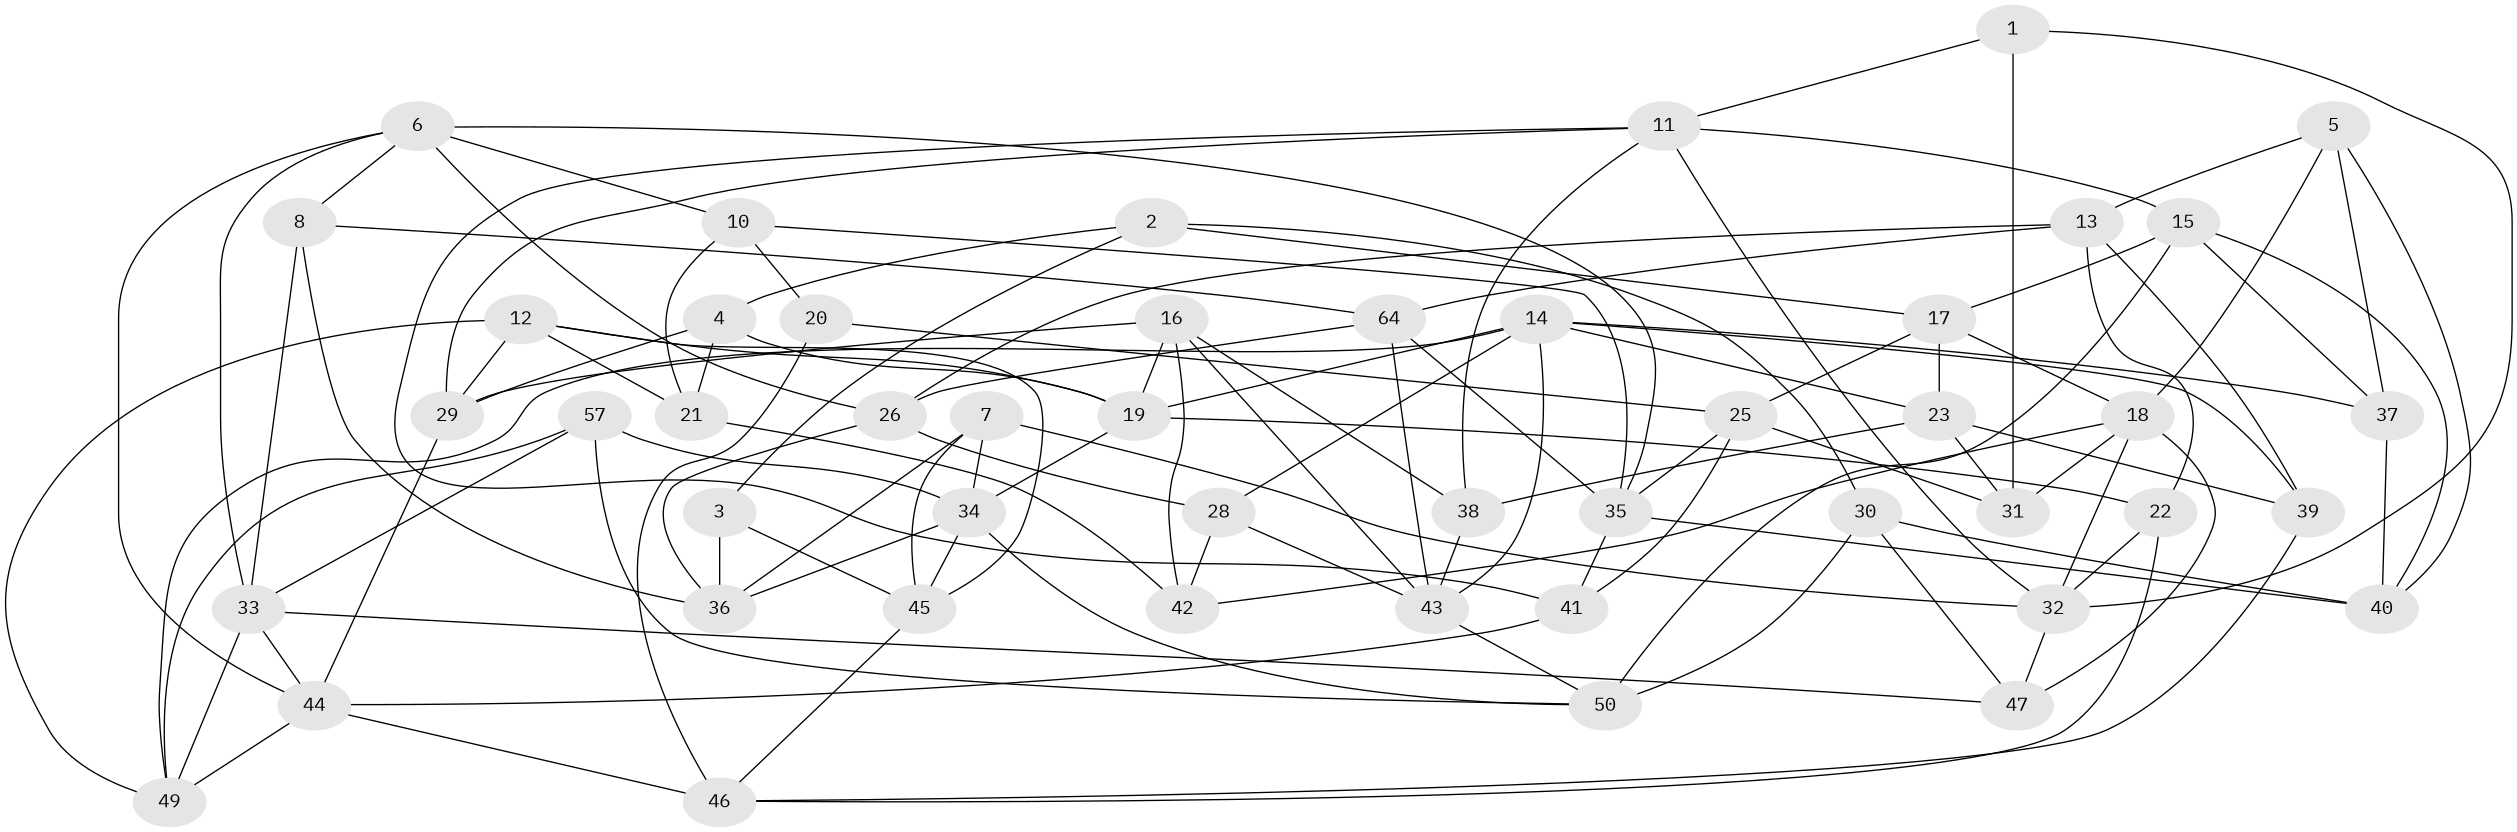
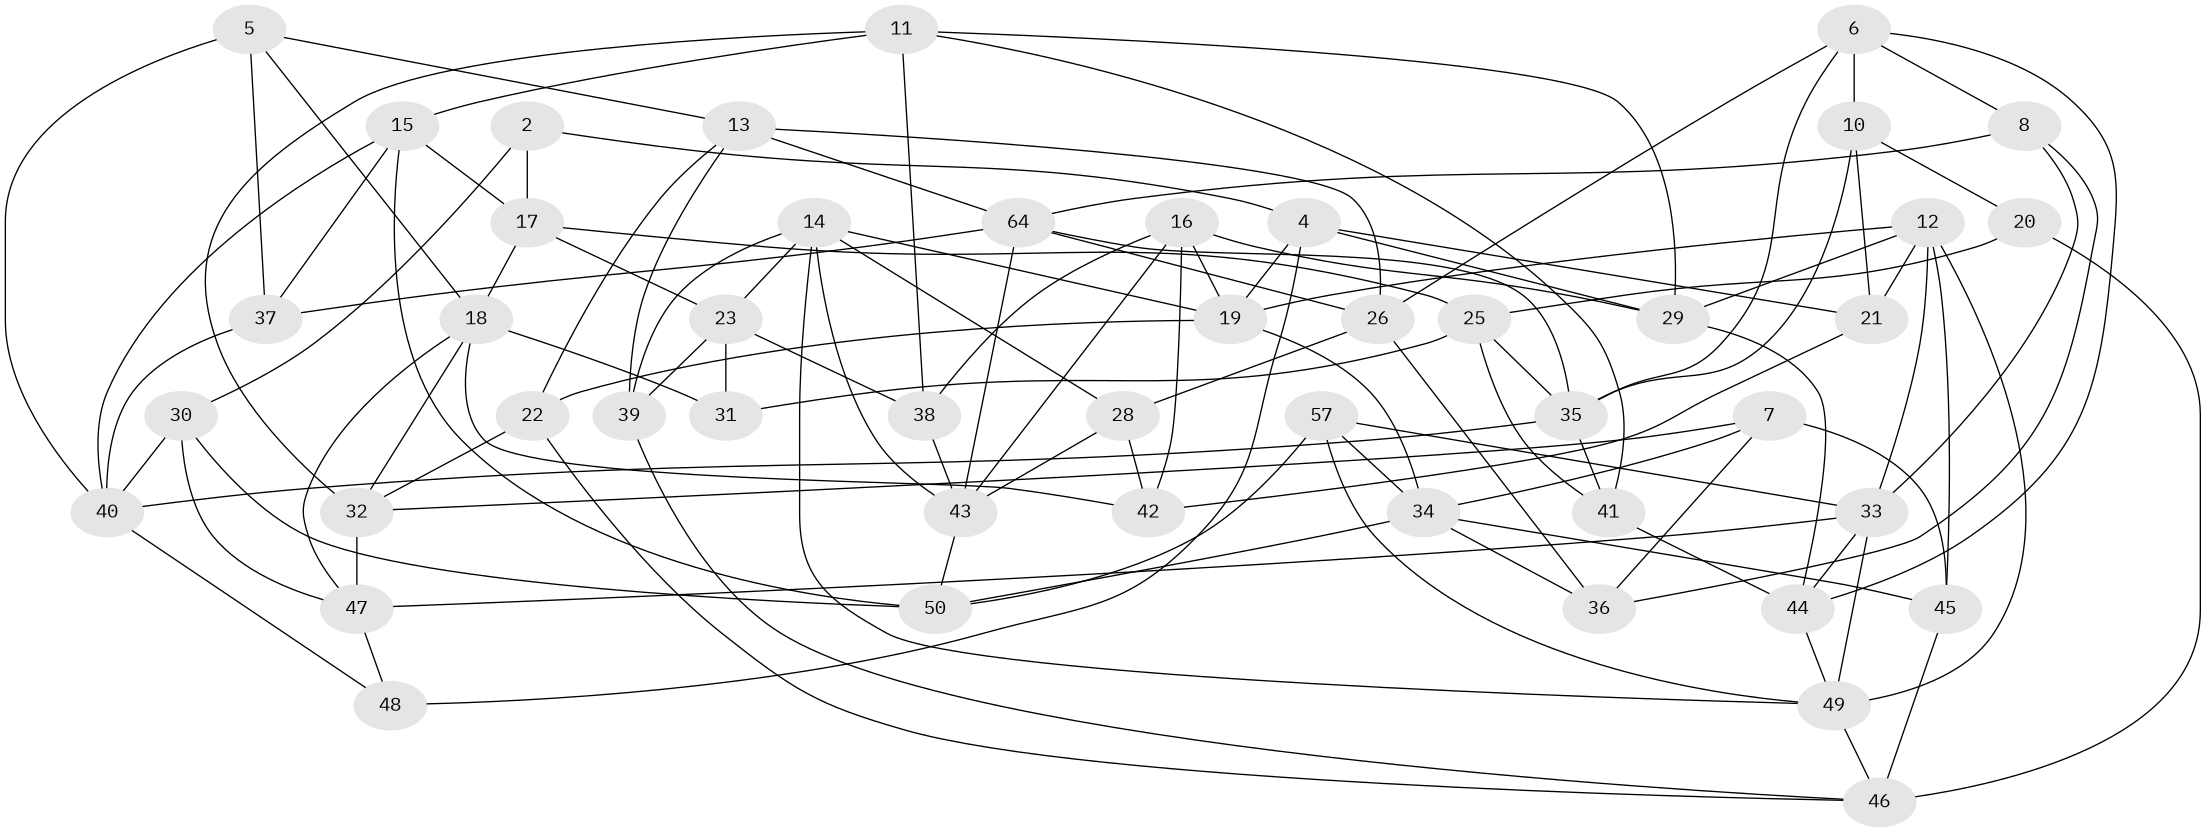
  graph {
    fontname="IBM Plex Mono"
    node [color=gray90 fontname="IBM Plex Mono" style=filled]
    edge [fontname="IBM Plex Mono" weight=1.0]
-   1
    11
    31
    32
    29
    15
    38
    41
    47
    2
-   3
    4
    17
    30
    36
    45
    19
    21
+   48
    18
    23
    25
    40
    50
    46
    34
    22
    42
    44
    5
    13
    37
    26
    n34 [label=64]
    39
    6
    8
    10
    33
    35
    20
    28
    49
    7
    43
    12
    14
    16
    n49 [label=57]
-   1 -- 11
-   1 -- 31 [weight=2.0]
-   1 -- 32
    11 -- 32
    11 -- 29
    11 -- 15
    11 -- 38
    11 -- 41
    32 -- 47
    29 -- 44
    15 -- 17
    15 -- 40
    15 -- 50 [weight=2.0]
    15 -- 37
    38 -- 43
    41 -- 44
-   2 -- 3
+   47 -- 48
    2 -- 4
    2 -- 17
    2 -- 30
-   3 -- 36 [weight=2.0]
-   3 -- 45
    4 -- 29
    4 -- 19
    4 -- 21
+   4 -- 48 [weight=2.0]
    17 -- 18
    17 -- 23
    17 -- 25 [weight=2.0]
    30 -- 47
    30 -- 40
    30 -- 50
    45 -- 46
    19 -- 34
    19 -- 22
    21 -- 42
    18 -- 31
    18 -- 32
    18 -- 47
    18 -- 42
    23 -- 31 [weight=2.0]
    23 -- 38
    23 -- 39
    25 -- 31
    25 -- 41
    25 -- 35
+   40 -- 48
    34 -- 36
    34 -- 45
    34 -- 50
    22 -- 32
    22 -- 46
-   44 -- 46
+   49 -- 46
    44 -- 49
    5 -- 18
    5 -- 40
    5 -- 13
    5 -- 37
    13 -- 22
    13 -- 26 [weight=2.0]
    13 -- n34
    13 -- 39
    37 -- 40
    26 -- 36
    26 -- 28
-   14 -- 37
+   n34 -- 37
    n34 -- 26
    n34 -- 35
    n34 -- 43
    39 -- 46
    6 -- 44
    6 -- 26
    6 -- 8
    6 -- 10
-   6 -- 33
+   12 -- 33
    6 -- 35
    8 -- 36
    8 -- n34
    8 -- 33
    10 -- 21
    10 -- 35
    10 -- 20
    33 -- 47
    33 -- 44
    33 -- 49
    35 -- 41
    35 -- 40
    20 -- 25
    20 -- 46 [weight=2.0]
    28 -- 42
    28 -- 43
    7 -- 32
    7 -- 36
    7 -- 45
    7 -- 34
    43 -- 50
    12 -- 29
    12 -- 45 [weight=2.0]
    12 -- 19
    12 -- 21
    12 -- 49
    14 -- 19
    14 -- 23
    14 -- 39
    14 -- 28
    14 -- 49
    14 -- 43
    16 -- 29 [weight=2.0]
    16 -- 38
    16 -- 19
    16 -- 42
    16 -- 43
    n49 -- 50
    n49 -- 34
    n49 -- 33
    n49 -- 49
  }
